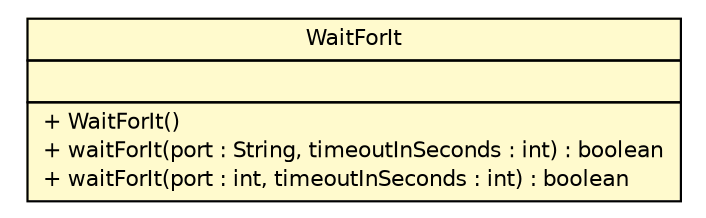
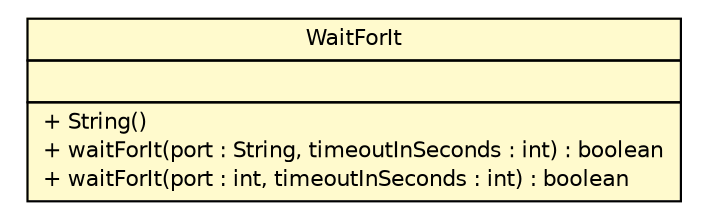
  digraph {
    nodesep=0.25
    ranksep=0.5
-   n1 [fontcolor=black fontname=Helvetica fontsize=10.0 label=<<table title="cn.home1.test.WaitForIt" border="0" cellborder="1" cellspacing="0" cellpadding="2" port="p" bgcolor="lemonChiffon" href="./WaitForIt.html"> 		<tr><td><table border="0" cellspacing="0" cellpadding="1"> <tr><td align="center" balign="center"> WaitForIt </td></tr> 		</table></td></tr> 		<tr><td><table border="0" cellspacing="0" cellpadding="1"> <tr><td align="left" balign="left">  </td></tr> 		</table></td></tr> 		<tr><td><table border="0" cellspacing="0" cellpadding="1"> <tr><td align="left" balign="left"> + WaitForIt() </td></tr> <tr><td align="left" balign="left"> + waitForIt(port : String, timeoutInSeconds : int) : boolean </td></tr> <tr><td align="left" balign="left"> + waitForIt(port : int, timeoutInSeconds : int) : boolean </td></tr> 		</table></td></tr> 		</table>> shape=plaintext]
+   n1 [fontcolor=black fontname=Helvetica fontsize=10.0 label=<<table title="cn.home1.test.WaitForIt" border="0" cellborder="1" cellspacing="0" cellpadding="2" port="p" bgcolor="lemonChiffon" href="./WaitForIt.html"> 		<tr><td><table border="0" cellspacing="0" cellpadding="1"> <tr><td align="center" balign="center"> WaitForIt </td></tr> 		</table></td></tr> 		<tr><td><table border="0" cellspacing="0" cellpadding="1"> <tr><td align="left" balign="left">  </td></tr> 		</table></td></tr> 		<tr><td><table border="0" cellspacing="0" cellpadding="1"> <tr><td align="left" balign="left"> + String() </td></tr> <tr><td align="left" balign="left"> + waitForIt(port : String, timeoutInSeconds : int) : boolean </td></tr> <tr><td align="left" balign="left"> + waitForIt(port : int, timeoutInSeconds : int) : boolean </td></tr> 		</table></td></tr> 		</table>> shape=plaintext]
  }
